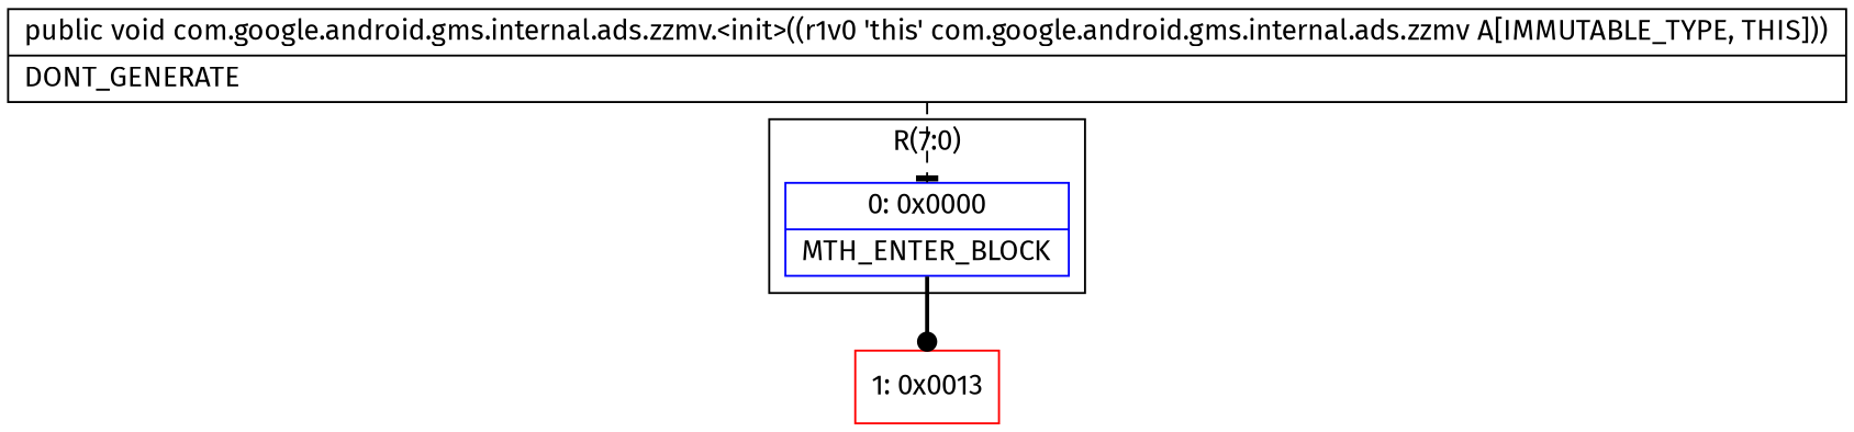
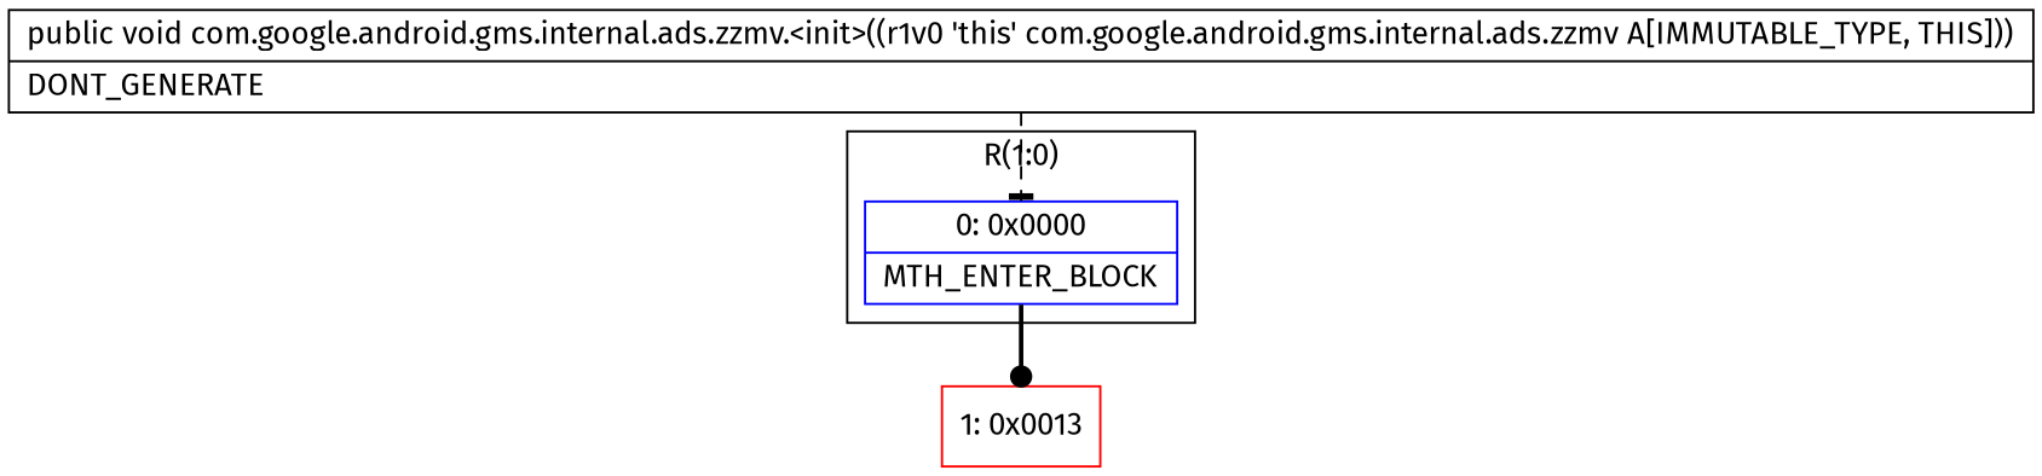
  digraph {
    fontname="Fira Sans"
    node [shape=record fontname="Fira Sans"]
    edge [fontname="Fira Sans"]
    n1 [color=blue label="{0\:\ 0x0000|MTH_ENTER_BLOCK\l}"]
    n2 [color=red label="{1\:\ 0x0013}"]
    n3 [label="{public void com.google.android.gms.internal.ads.zzmv.\<init\>((r1v0 'this' com.google.android.gms.internal.ads.zzmv A[IMMUTABLE_TYPE, THIS]))  | DONT_GENERATE\l}"]
    subgraph cluster_1 {
-     label="R(7:0)"
+     label="R(1:0)"
      n1
    }
    n1 -> n2 [style=bold arrowhead=dot]
    n3 -> n1 [style=dashed arrowhead=tee]
  }
